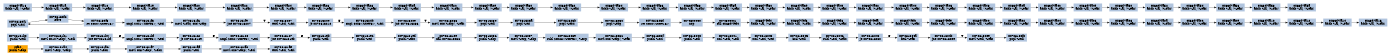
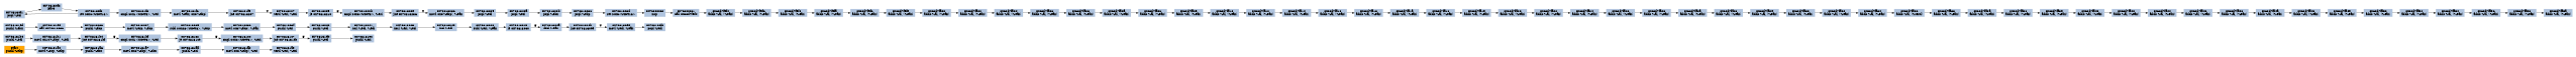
  digraph {
    rankdir=LR
    node [color=lightsteelblue fillcolor=lightsteelblue shape=rectangle style=filled]
    edge [color="#000000"]
    n1 [color=lightgrey fillcolor=orange label="start\npushl %ebp"]
    n2 [label="0x708131a4\nmovl %esp, %ebp"]
    n3 [label="0x708131a6\npushl %ebx"]
    n4 [label="0x708131a7\nmovl 0x8(%ebp), %ebx"]
    n5 [label="0x708131aa\npushl %esi"]
    n6 [label="0x708131ab\nmovl 0xc(%ebp), %esi"]
    n7 [label="0x708131ae\ntestl %esi, %esi"]
    n8 [label="0x708131b0\npushl %edi"]
    n9 [label="0x708131b1\nmovl 0x10(%ebp), %edi"]
    n10 [label="0x708131b4\njne 0x708131bf"]
    n11 [label="0x708131bf\ncmpl $0x1<UINT8>, %esi"]
    n12 [label="0x708131c2\nje 0x708131c9"]
    n13 [label="0x708131c4\ncmpl $0x2<UINT8>, %esi"]
    n14 [label="0x708131c7\njne 0x708131eb"]
    n15 [label="0x708131eb\npushl %edi"]
    n16 [label="0x708131ec\npushl %esi"]
    n17 [label="0x708131ed\npushl %ebx"]
    n18 [label="0x708131ee\ncall 0x70813036"]
    n19 [label="0x70813036\npushl %ebp"]
    n20 [label="0x70813037\nmovl %esp, %ebp"]
    n21 [label="0x70813039\nsubl $0x28<UINT8>, %esp"]
    n22 [label="0x7081303c\nmovl 0xc(%ebp), %eax"]
    n23 [label="0x7081303f\npushl %esi"]
    n24 [label="0x70813040\npushl %edi"]
    n25 [label="0x70813041\nxorl %edi, %edi"]
    n26 [label="0x70813043\nxorl %esi, %esi"]
    n27 [label="0x70813045\nincl %edi"]
    n28 [label="0x70813046\nsubl %esi, %eax"]
    n29 [label="0x70813048\nje 0x708130c0"]
    n30 [label="0x7081304a\ndecl %eax"]
    n31 [label="0x7081304b\njne 0x708130ee"]
    n32 [label="0x708130ee\nmovl %edi, %eax"]
    n33 [label="0x708130f0\npopl %edi"]
    n34 [label="0x708130f1\npopl %esi"]
    n35 [label="0x708130f2\nleave "]
    n36 [label="0x708130f3\nret $0xc<UINT16>"]
    n37 [label="0x708131f3\ncmpl $0x1<UINT8>, %esi"]
    n38 [label="0x708131f6\nmovl %eax, 0xc(%ebp)"]
    n39 [label="0x708131f9\njne 0x70813207"]
    n40 [label="0x70813207\ntestl %esi, %esi"]
    n41 [label="0x70813209\nje 0x70813210"]
    n42 [label="0x7081320b\ncmpl $0x3<UINT8>, %esi"]
    n43 [label="0x7081320e\njne 0x70813236"]
    n44 [label="0x70813236\nmovl 0xc(%ebp), %eax"]
    n45 [label="0x70813239\npopl %edi"]
    n46 [label="0x7081323a\npopl %esi"]
    n47 [label="0x7081323b\npopl %ebx"]
    n48 [label="0x7081323c\npopl %ebp"]
    n49 [label="0x7081323d\nret $0xc<UINT16>"]
    n50 [label="0x7c8000c0\nnop "]
    n51 [label="0x7c8000c1\ncall 0x63d7f9f4"]
    n52 [label="0x63d7f9f4\naddb %al, (%eax)"]
    n53 [label="0x63d7f9f6\naddb %al, (%eax)"]
    n54 [label="0x63d7f9f8\naddb %al, (%eax)"]
    n55 [label="0x63d7f9fa\naddb %al, (%eax)"]
    n56 [label="0x63d7f9fc\naddb %al, (%eax)"]
    n57 [label="0x63d7f9fe\naddb %al, (%eax)"]
    n58 [label="0x63d7fa00\naddb %al, (%eax)"]
    n59 [label="0x63d7fa02\naddb %al, (%eax)"]
    n60 [label="0x63d7fa04\naddb %al, (%eax)"]
    n61 [label="0x63d7fa06\naddb %al, (%eax)"]
    n62 [label="0x63d7fa08\naddb %al, (%eax)"]
    n63 [label="0x63d7fa0a\naddb %al, (%eax)"]
    n64 [label="0x63d7fa0c\naddb %al, (%eax)"]
    n65 [label="0x63d7fa0e\naddb %al, (%eax)"]
    n66 [label="0x63d7fa10\naddb %al, (%eax)"]
    n67 [label="0x63d7fa12\naddb %al, (%eax)"]
    n68 [label="0x63d7fa14\naddb %al, (%eax)"]
    n69 [label="0x63d7fa16\naddb %al, (%eax)"]
    n70 [label="0x63d7fa18\naddb %al, (%eax)"]
    n71 [label="0x63d7fa1a\naddb %al, (%eax)"]
    n72 [label="0x63d7fa1c\naddb %al, (%eax)"]
    n73 [label="0x63d7fa1e\naddb %al, (%eax)"]
    n74 [label="0x63d7fa20\naddb %al, (%eax)"]
    n75 [label="0x63d7fa22\naddb %al, (%eax)"]
    n76 [label="0x63d7fa24\naddb %al, (%eax)"]
    n77 [label="0x63d7fa26\naddb %al, (%eax)"]
    n78 [label="0x63d7fa28\naddb %al, (%eax)"]
    n79 [label="0x63d7fa2a\naddb %al, (%eax)"]
    n80 [label="0x63d7fa2c\naddb %al, (%eax)"]
    n81 [label="0x63d7fa2e\naddb %al, (%eax)"]
    n82 [label="0x63d7fa30\naddb %al, (%eax)"]
    n83 [label="0x63d7fa32\naddb %al, (%eax)"]
    n84 [label="0x63d7fa34\naddb %al, (%eax)"]
-   n85 [label="0x63d7fa36\naddb %al, (%eax)"]
+   n85 [label="0x63d7fa36\naddb %al, (%testl)"]
    n86 [label="0x63d7fa38\naddb %al, (%eax)"]
    n87 [label="0x63d7fa3a\naddb %al, (%eax)"]
    n88 [label="0x63d7fa3c\naddb %al, (%eax)"]
    n89 [label="0x63d7fa3e\naddb %al, (%eax)"]
    n90 [label="0x63d7fa40\naddb %al, (%eax)"]
    n91 [label="0x63d7fa42\naddb %al, (%eax)"]
    n92 [label="0x63d7fa44\naddb %al, (%eax)"]
    n93 [label="0x63d7fa46\naddb %al, (%eax)"]
    n94 [label="0x63d7fa48\naddb %al, (%eax)"]
    n95 [label="0x63d7fa4a\naddb %al, (%eax)"]
    n96 [label="0x63d7fa4c\naddb %al, (%eax)"]
    n97 [label="0x63d7fa4e\naddb %al, (%eax)"]
    n98 [label="0x63d7fa50\naddb %al, (%eax)"]
    n99 [label="0x63d7fa52\naddb %al, (%eax)"]
    n100 [label="0x63d7fa54\naddb %al, (%eax)"]
    n101 [label="0x63d7fa56\naddb %al, (%eax)"]
    n102 [label="0x63d7fa58\naddb %al, (%eax)"]
    n103 [label="0x63d7fa5a\naddb %al, (%eax)"]
    n1 -> n2
    n2 -> n3
    n3 -> n4
    n4 -> n5
    n5 -> n6
    n6 -> n7
    n8 -> n9
    n9 -> n10
    n10 -> n11 [label=F]
    n11 -> n12
    n12 -> n13 [label=F]
    n13 -> n14
    n14 -> n15 [label=F]
    n15 -> n16
-   n16 -> n17
    n17 -> n18
    n18 -> n19
    n19 -> n20
    n20 -> n21
    n21 -> n22
    n22 -> n23
    n23 -> n24
    n24 -> n25
    n25 -> n26
    n26 -> n27
    n27 -> n28
    n28 -> n29
    n29 -> n30 [label=F]
    n30 -> n31
    n31 -> n32 [label=T]
    n32 -> n33
    n34 -> n35
    n35 -> n36
    n36 -> n34
    n36 -> n37
    n37 -> n38
    n38 -> n39
    n39 -> n40 [label=T]
    n40 -> n41
    n41 -> n42 [label=F]
    n42 -> n43
    n43 -> n44 [label=T]
    n44 -> n45
    n45 -> n46
    n46 -> n47
    n47 -> n48
    n48 -> n49
    n49 -> n50
    n50 -> n51
    n51 -> n52
    n52 -> n53
    n53 -> n54
    n54 -> n55
    n55 -> n56
    n56 -> n57
    n57 -> n58
    n58 -> n59
    n59 -> n60
    n60 -> n61
    n61 -> n62
    n62 -> n63
    n63 -> n64
    n64 -> n65
    n65 -> n66
    n66 -> n67
    n67 -> n68
    n68 -> n69
+   n69 -> n70
    n70 -> n71
    n71 -> n72
    n72 -> n73
    n73 -> n74
    n74 -> n75
    n75 -> n76
    n76 -> n77
    n77 -> n78
    n78 -> n79
    n79 -> n80
    n80 -> n81
    n81 -> n82
    n82 -> n83
    n83 -> n84
    n84 -> n85
    n85 -> n86
    n86 -> n87
    n87 -> n88
    n88 -> n89
    n89 -> n90
    n90 -> n91
    n91 -> n92
    n92 -> n93
    n93 -> n94
    n94 -> n95
    n95 -> n96
    n96 -> n97
    n97 -> n98
    n98 -> n99
    n99 -> n100
    n100 -> n101
    n101 -> n102
    n102 -> n103
  }
